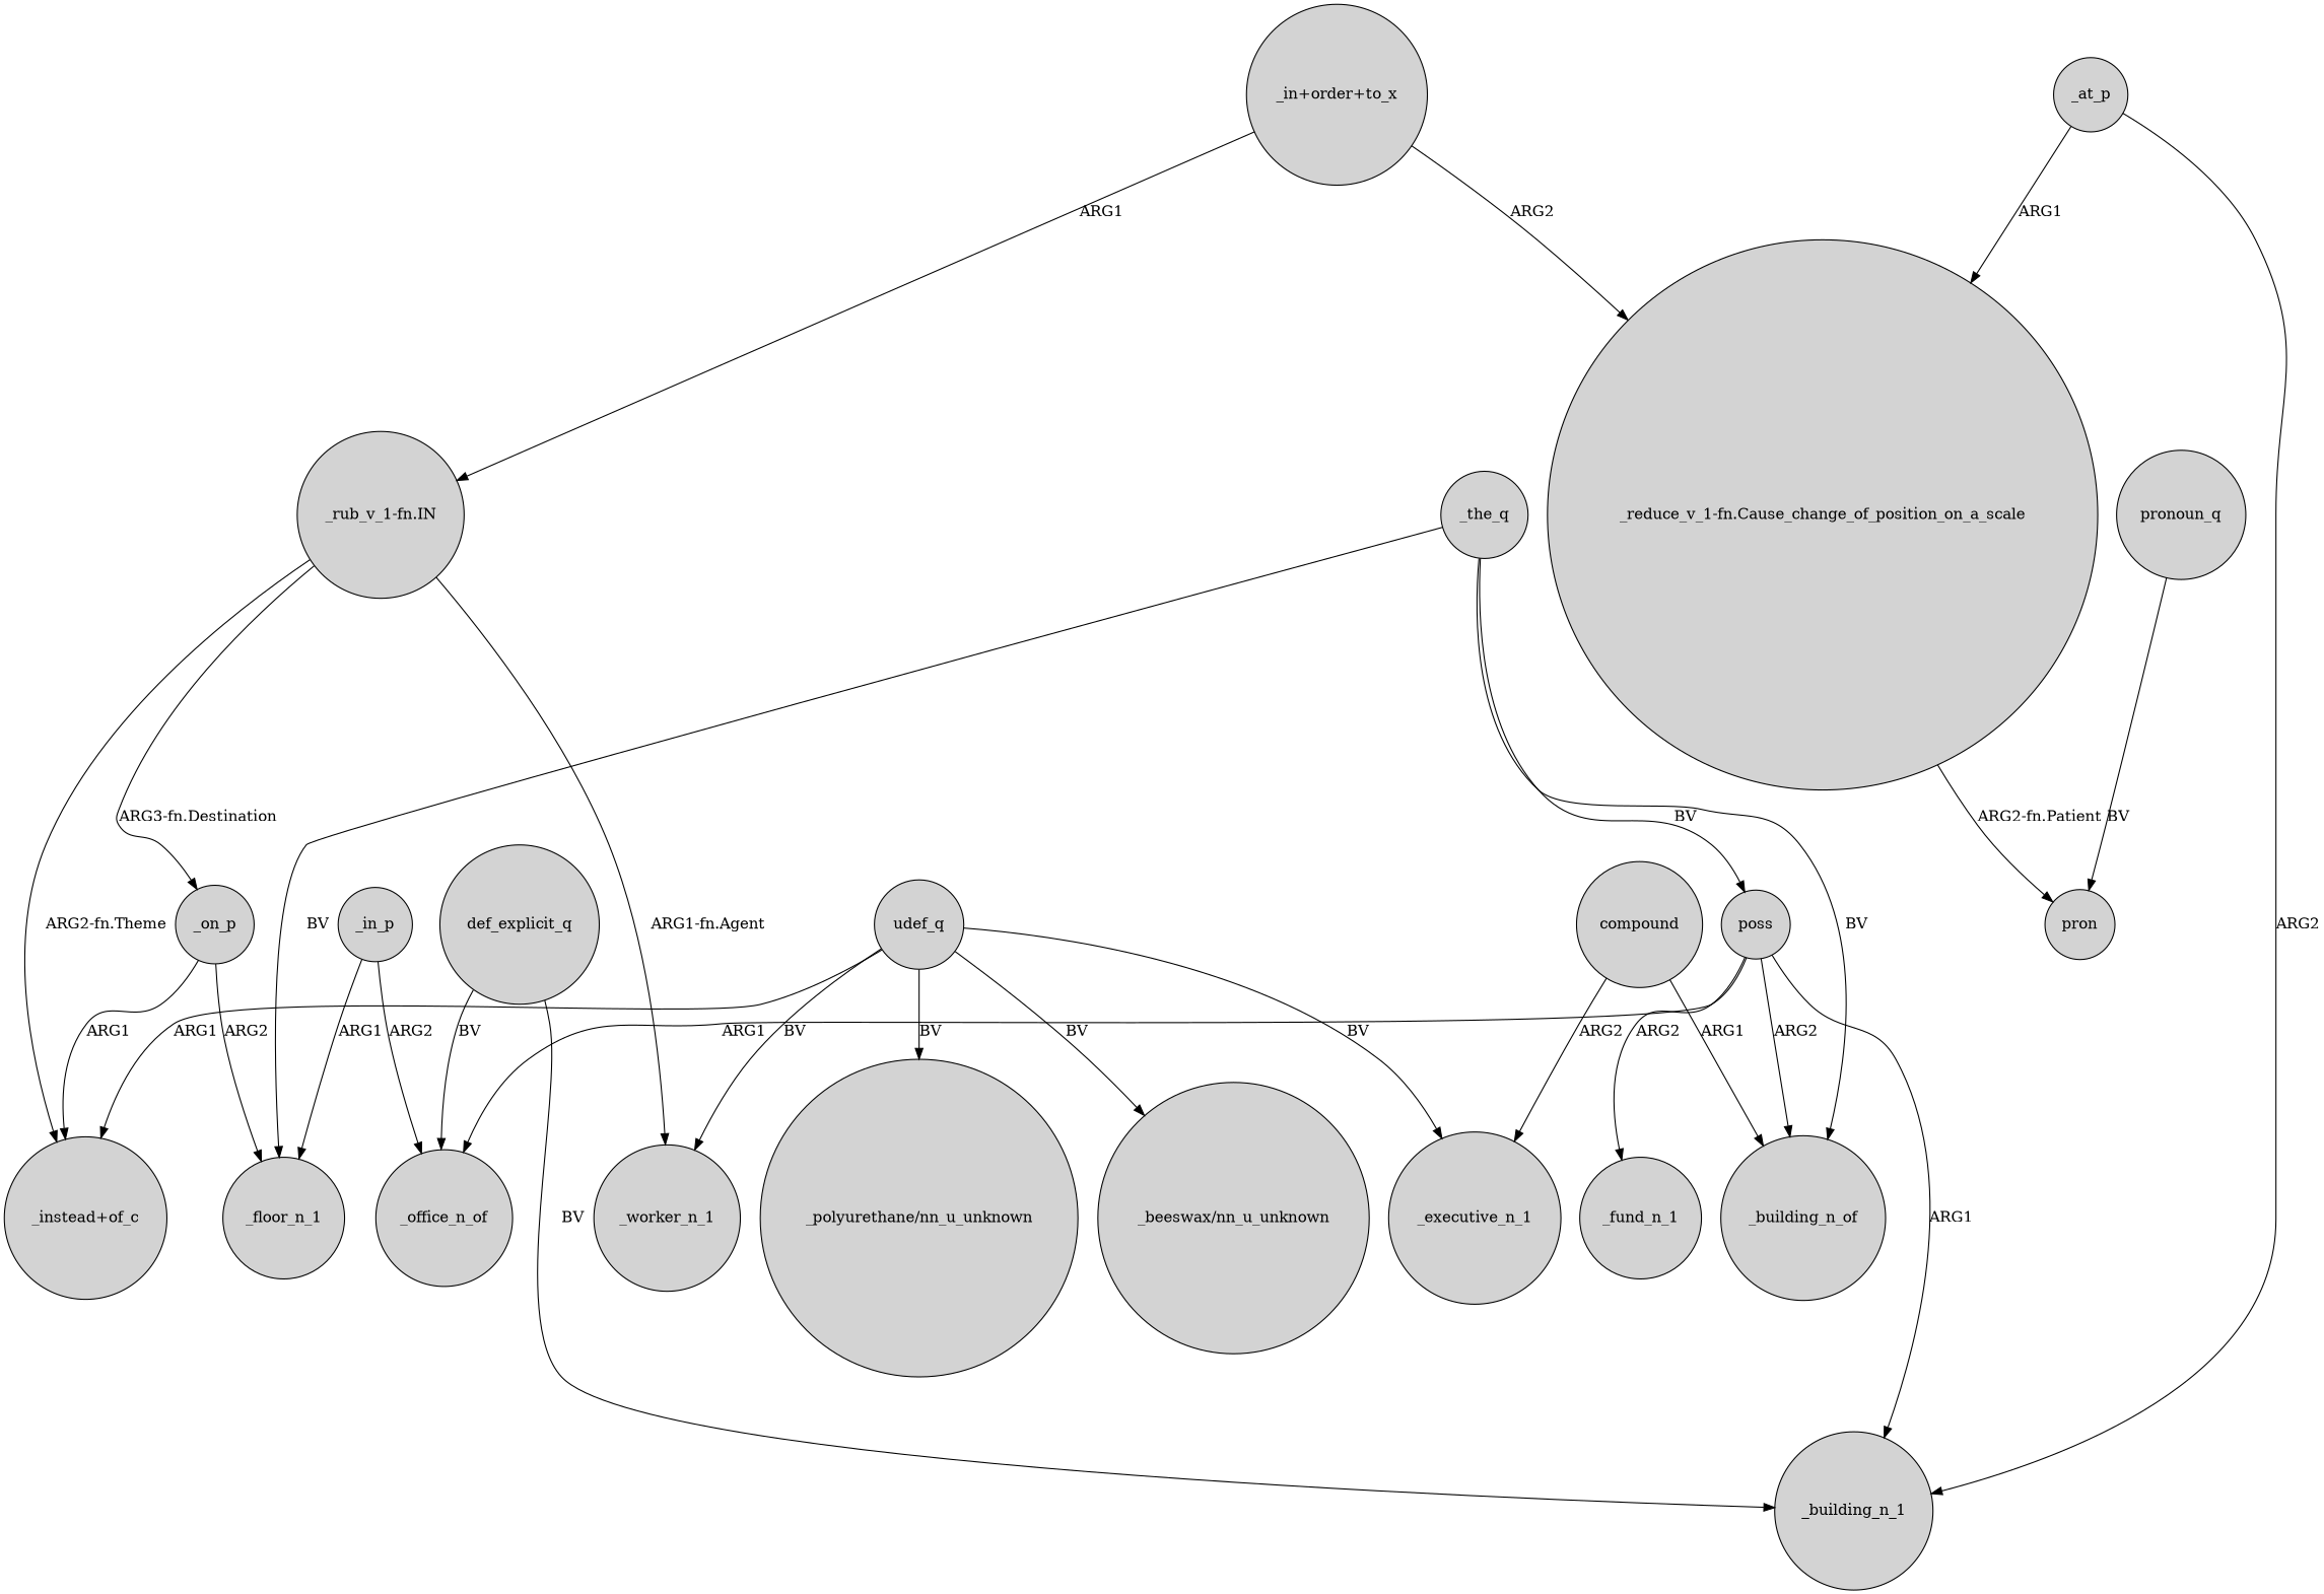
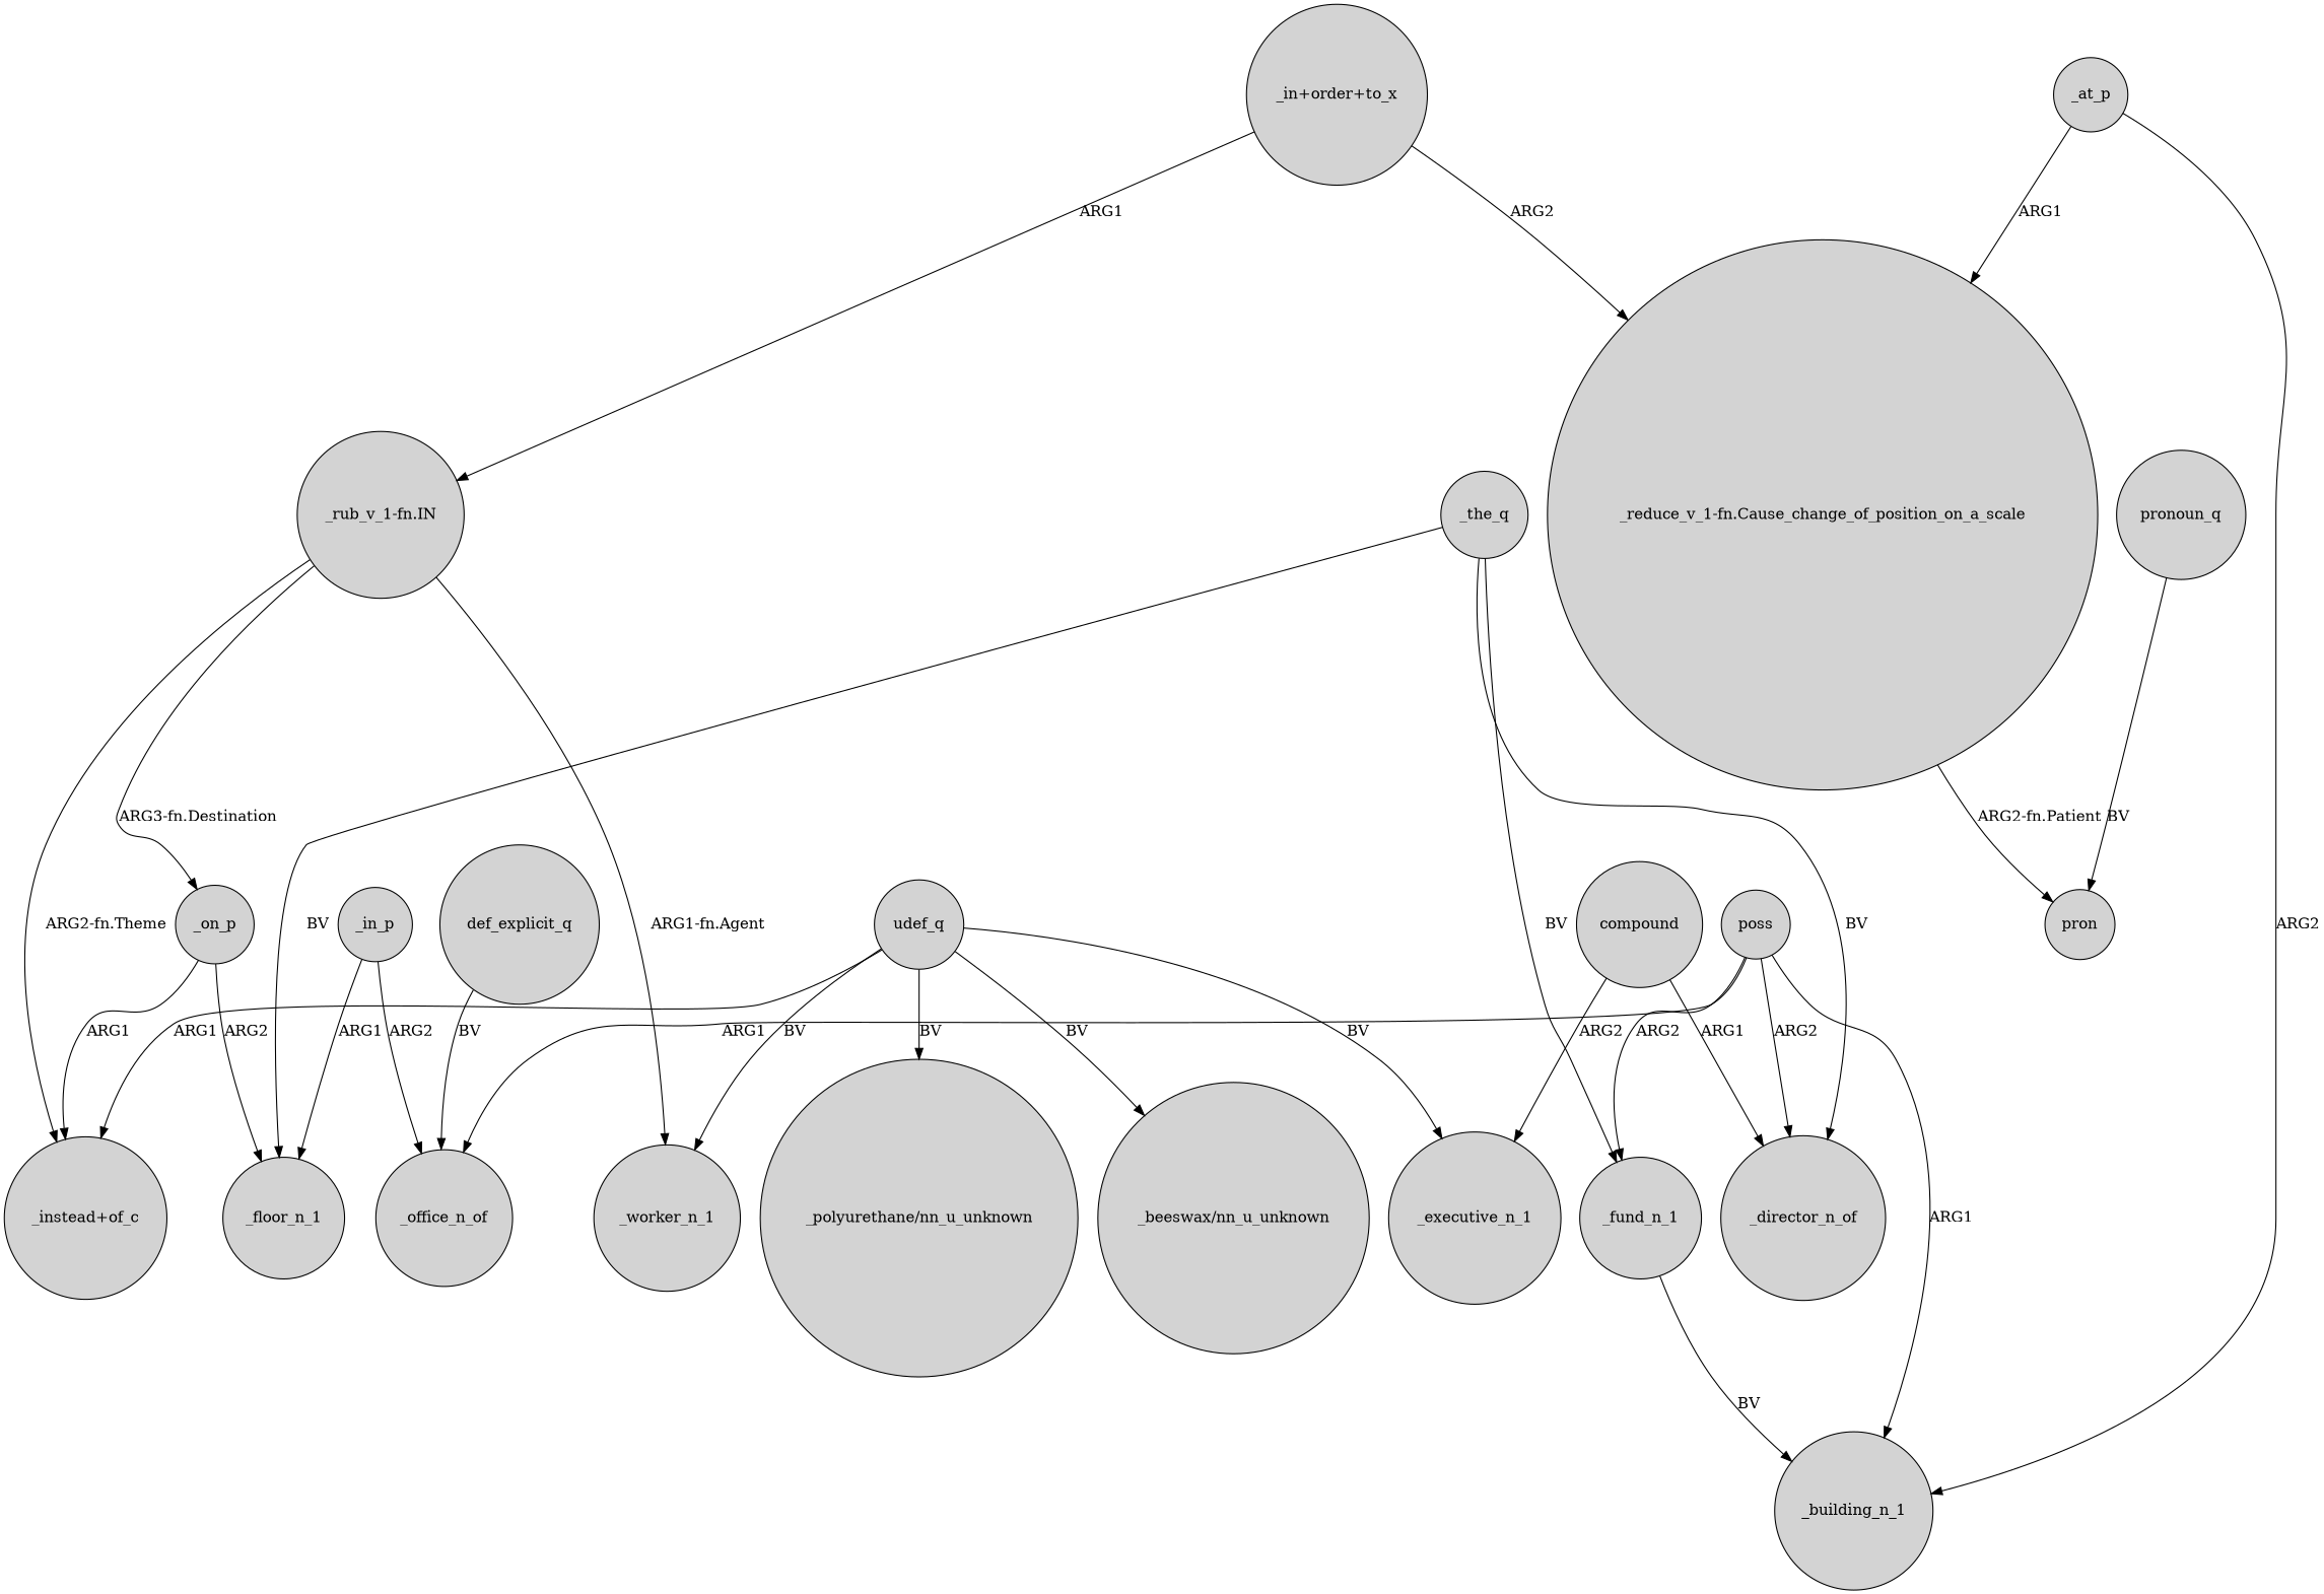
  digraph {
    node [shape=circle style=filled]
    udef_q
    "_instead+of_c"
    "_beeswax/nn_u_unknown"
    _executive_n_1
    "_polyurethane/nn_u_unknown"
    _worker_n_1
    _on_p
    _floor_n_1
    "_rub_v_1-fn.IN"
    "_in+order+to_x"
    "_reduce_v_1-fn.Cause_change_of_position_on_a_scale"
    pron
    _at_p
    _building_n_1
    poss
    _fund_n_1
    _office_n_of
-   _director_n_of [label=_building_n_of]
+   _director_n_of
    def_explicit_q
    _the_q
    _in_p
    pronoun_q
    compound
    udef_q -> "_instead+of_c" [label=ARG1]
    udef_q -> "_beeswax/nn_u_unknown" [label=BV]
    udef_q -> _executive_n_1 [label=BV]
    udef_q -> "_polyurethane/nn_u_unknown" [label=BV]
    udef_q -> _worker_n_1 [label=BV]
    _on_p -> "_instead+of_c" [label=ARG1]
    _on_p -> _floor_n_1 [label=ARG2]
    "_rub_v_1-fn.IN" -> "_instead+of_c" [label="ARG2-fn.Theme"]
    "_rub_v_1-fn.IN" -> _worker_n_1 [label="ARG1-fn.Agent"]
    "_rub_v_1-fn.IN" -> _on_p [label="ARG3-fn.Destination"]
    "_in+order+to_x" -> "_rub_v_1-fn.IN" [label=ARG1]
    "_in+order+to_x" -> "_reduce_v_1-fn.Cause_change_of_position_on_a_scale" [label=ARG2]
    "_reduce_v_1-fn.Cause_change_of_position_on_a_scale" -> pron [label="ARG2-fn.Patient"]
    _at_p -> "_reduce_v_1-fn.Cause_change_of_position_on_a_scale" [label=ARG1]
    _at_p -> _building_n_1 [label=ARG2]
    poss -> _building_n_1 [label=ARG1]
    poss -> _fund_n_1 [label=ARG2]
    poss -> _office_n_of [label=ARG1]
    poss -> _director_n_of [label=ARG2]
-   def_explicit_q -> _building_n_1 [label=BV]
+   _fund_n_1 -> _building_n_1 [label=BV]
    def_explicit_q -> _office_n_of [label=BV]
    _the_q -> _floor_n_1 [label=BV]
-   _the_q -> poss [label=BV]
+   _the_q -> _fund_n_1 [label=BV]
    _the_q -> _director_n_of [label=BV]
    _in_p -> _floor_n_1 [label=ARG1]
    _in_p -> _office_n_of [label=ARG2]
    pronoun_q -> pron [label=BV]
    compound -> _executive_n_1 [label=ARG2]
    compound -> _director_n_of [label=ARG1]
  }
